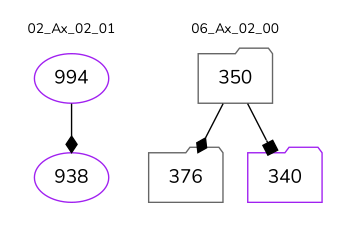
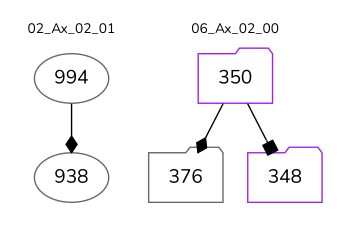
  digraph {
    fontname=Nunito
    node [color=purple fontname=Nunito shape=folder]
    edge [arrowhead=diamond color=black fontname=Nunito]
-   n1 [label=994 shape=ellipse]
-   n2 [label=938 shape=ellipse]
-   n3 [color=gray40 label=350]
+   n1 [color=gray40 label=994 shape=ellipse]
+   n2 [color=gray40 label=938 shape=ellipse]
+   n3 [label=350]
    n4 [color=gray40 label=376]
-   n5 [label=340]
+   n5 [label=348]
    subgraph cluster_1 {
      color=white
      fontsize=10
      label="02_Ax_02_01"
      n1
      n2
    }
    subgraph cluster_2 {
      color=white
      fontsize=10
      label="06_Ax_02_00"
      n3
      n4
      n5
    }
    n1 -> n2
    n3 -> n4
    n3 -> n5 [arrowhead=box]
  }
